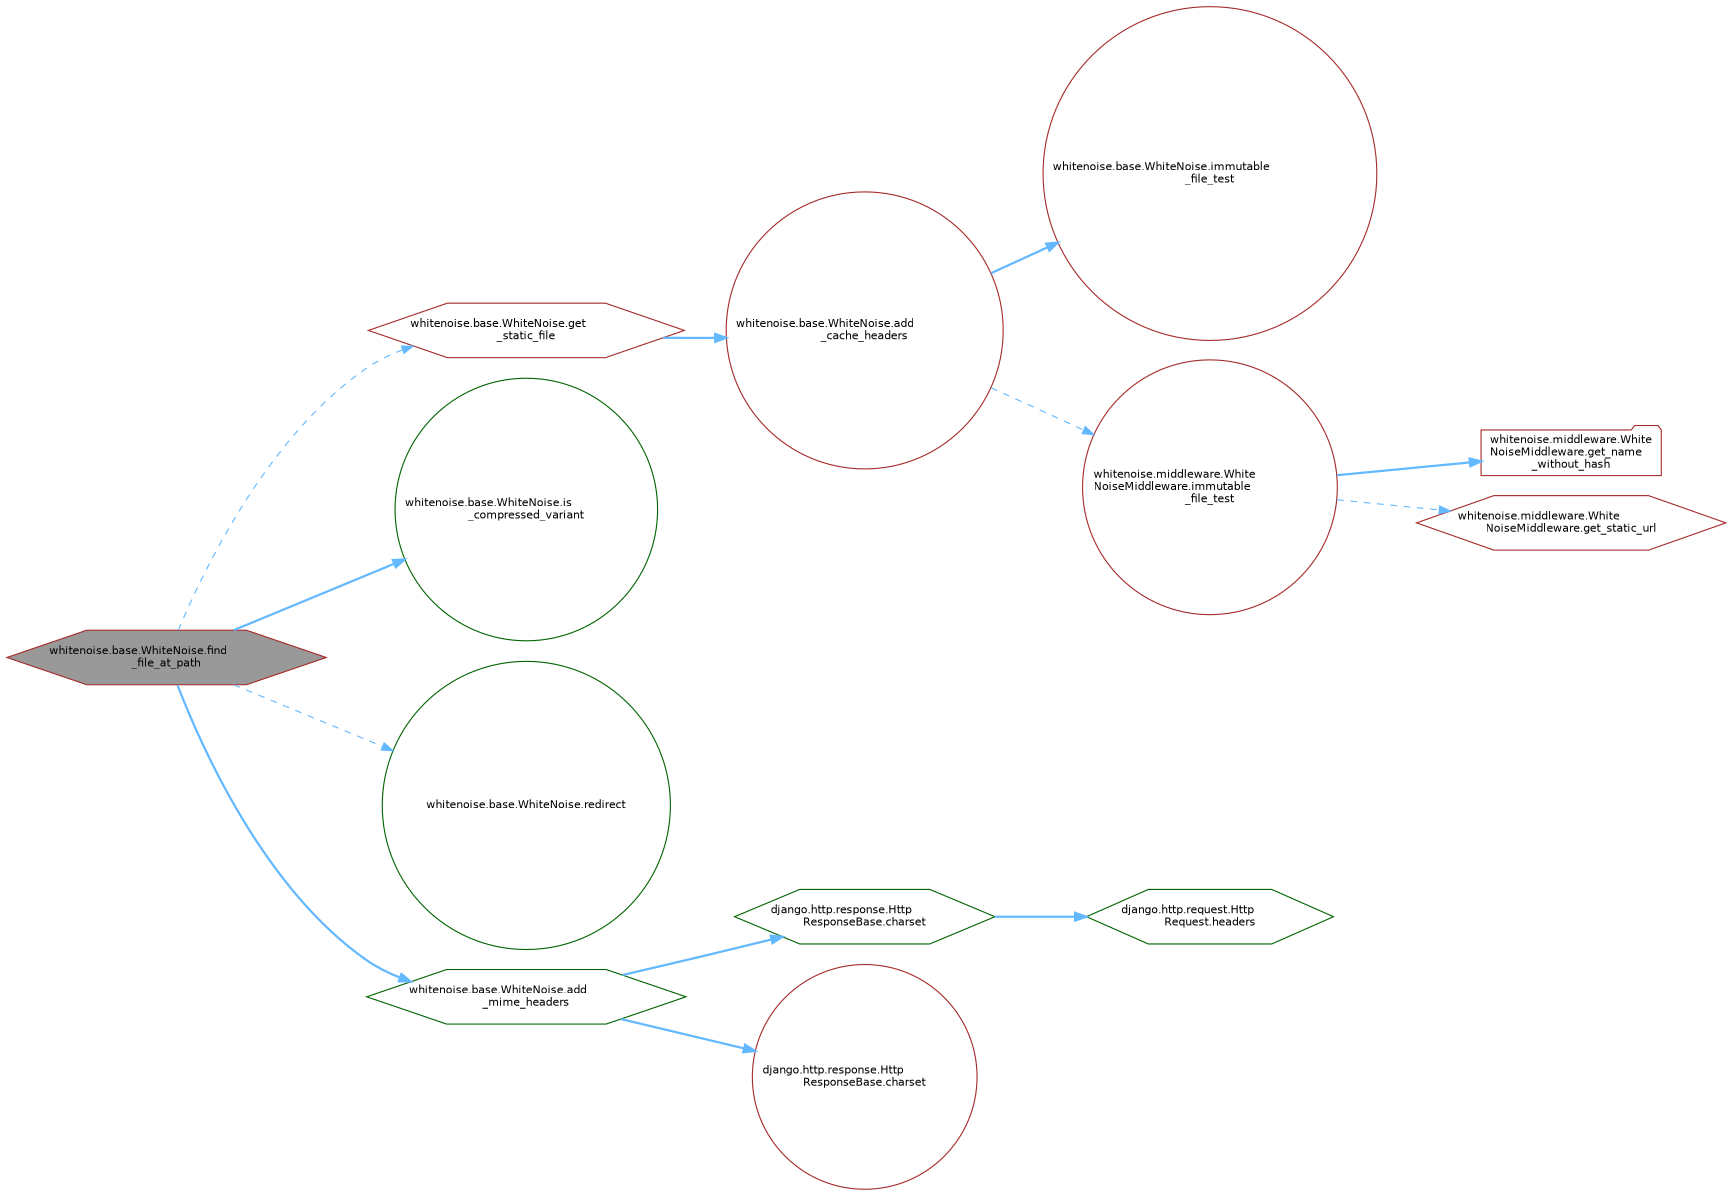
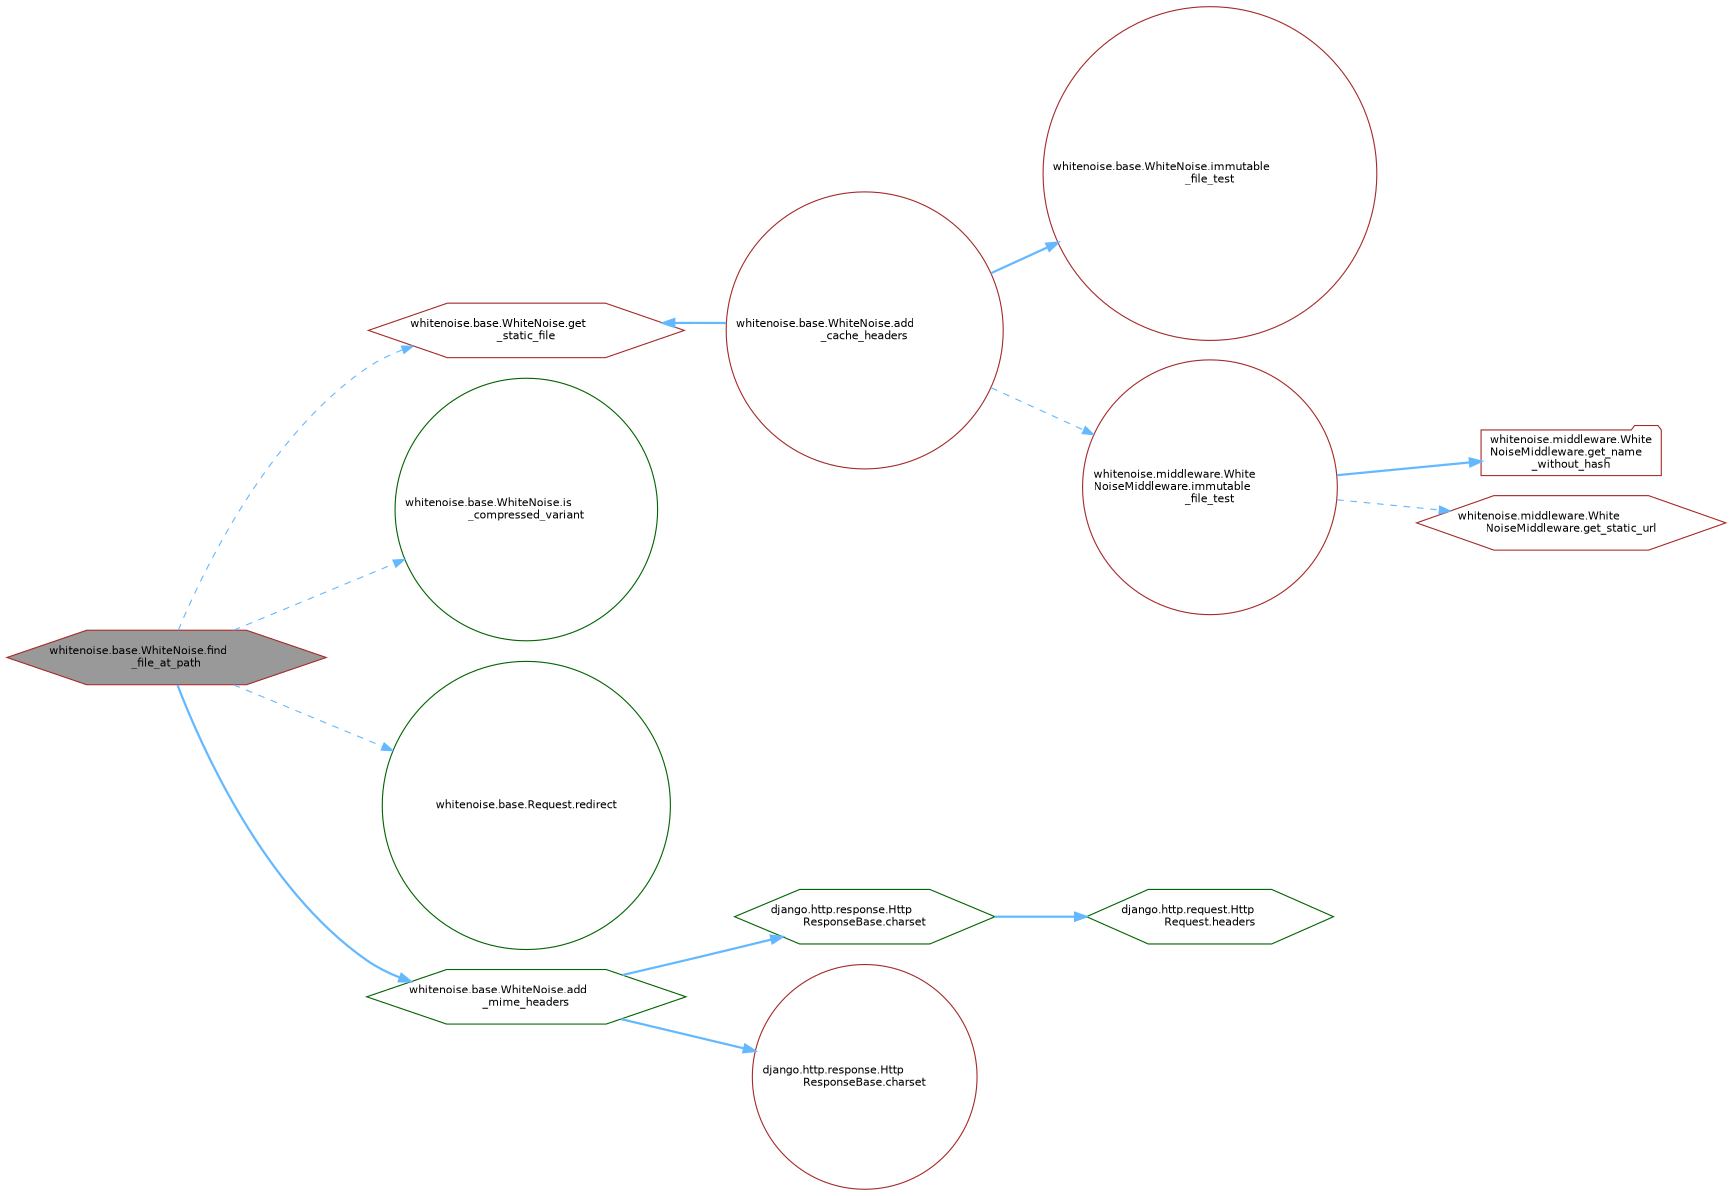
  digraph {
    rankdir=LR
    node [color=brown fillcolor=white fontname=Helvetica fontsize=10 shape=hexagon style=filled]
    edge [color=steelblue1 fontname=Helvetica fontsize=10 labelfontname=Helvetica labelfontsize=10 style=bold]
    n1 [fillcolor=grey60 fontcolor=black height=0.2 label="whitenoise.base.WhiteNoise.find\l_file_at_path" width=0.4]
    n2 [height=0.2 label="whitenoise.base.WhiteNoise.get\l_static_file" width=0.4]
    n3 [color=darkgreen height=0.2 label="whitenoise.base.WhiteNoise.is\l_compressed_variant" shape=circle width=0.4]
-   n4 [color=darkgreen height=0.2 label="whitenoise.base.WhiteNoise.redirect" shape=circle width=0.4]
+   n4 [color=darkgreen height=0.2 label="whitenoise.base.Request.redirect" shape=circle width=0.4]
    n5 [color=darkgreen height=0.2 label="whitenoise.base.WhiteNoise.add\l_mime_headers" width=0.4]
    n6 [height=0.2 label="whitenoise.base.WhiteNoise.add\l_cache_headers" shape=circle width=0.4]
    n7 [height=0.2 label="whitenoise.base.WhiteNoise.immutable\l_file_test" shape=circle width=0.4]
    n8 [height=0.2 label="whitenoise.middleware.White\lNoiseMiddleware.immutable\l_file_test" shape=circle width=0.4]
    n9 [color=darkgreen height=0.2 label="django.http.response.Http\lResponseBase.charset" width=0.4]
    n10 [height=0.2 label="django.http.response.Http\lResponseBase.charset" shape=circle width=0.4]
    n11 [height=0.2 label="whitenoise.middleware.White\lNoiseMiddleware.get_name\l_without_hash" shape=folder width=0.4]
    n12 [height=0.2 label="whitenoise.middleware.White\lNoiseMiddleware.get_static_url" width=0.4]
    n13 [color=darkgreen height=0.2 label="django.http.request.Http\lRequest.headers" width=0.4]
    n1 -> n2 [style=dashed]
-   n1 -> n3
+   n1 -> n3 [style=dashed]
    n1 -> n4 [style=dashed]
    n1 -> n5
-   n2 -> n6
+   n6 -> n2
    n5 -> n9
    n5 -> n10
    n6 -> n7
    n6 -> n8 [style=dashed]
    n8 -> n11
    n8 -> n12 [style=dashed]
    n9 -> n13
  }
